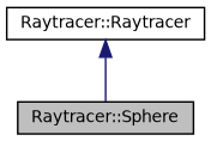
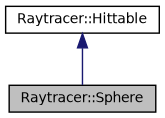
  digraph {
    node [color=black fontname=Helvetica fontsize=10 shape=record style=filled]
    n1 [fillcolor=grey75 fontcolor=black height=0.2 label="Raytracer::Sphere" width=0.4]
-   n2 [fillcolor=white height=0.2 label="Raytracer::Raytracer" width=0.4]
+   n2 [fillcolor=white height=0.2 label="Raytracer::Hittable" width=0.4]
    n2 -> n1 [color=midnightblue dir=back fontname=Helvetica fontsize=10 labelfontname=Helvetica labelfontsize=10 style=solid]
  }
